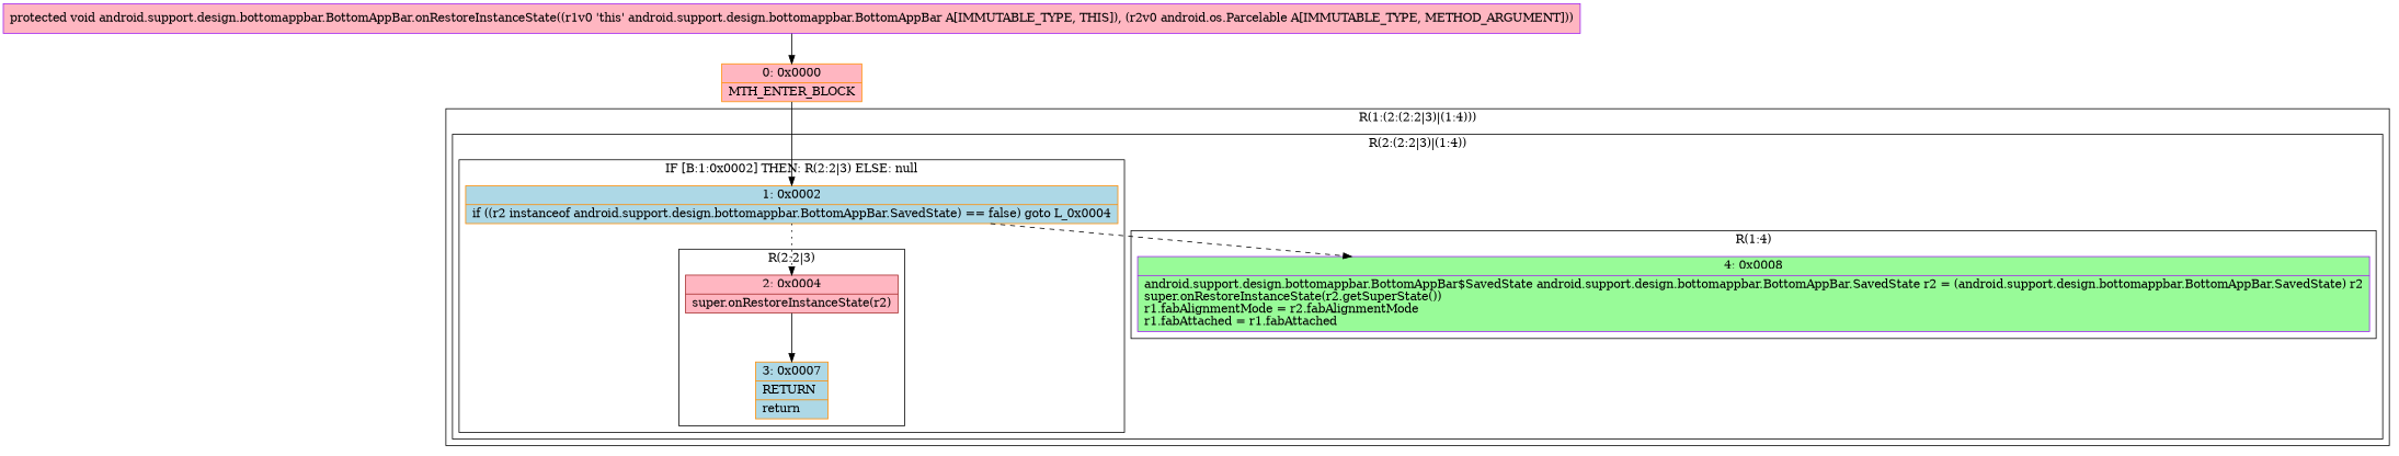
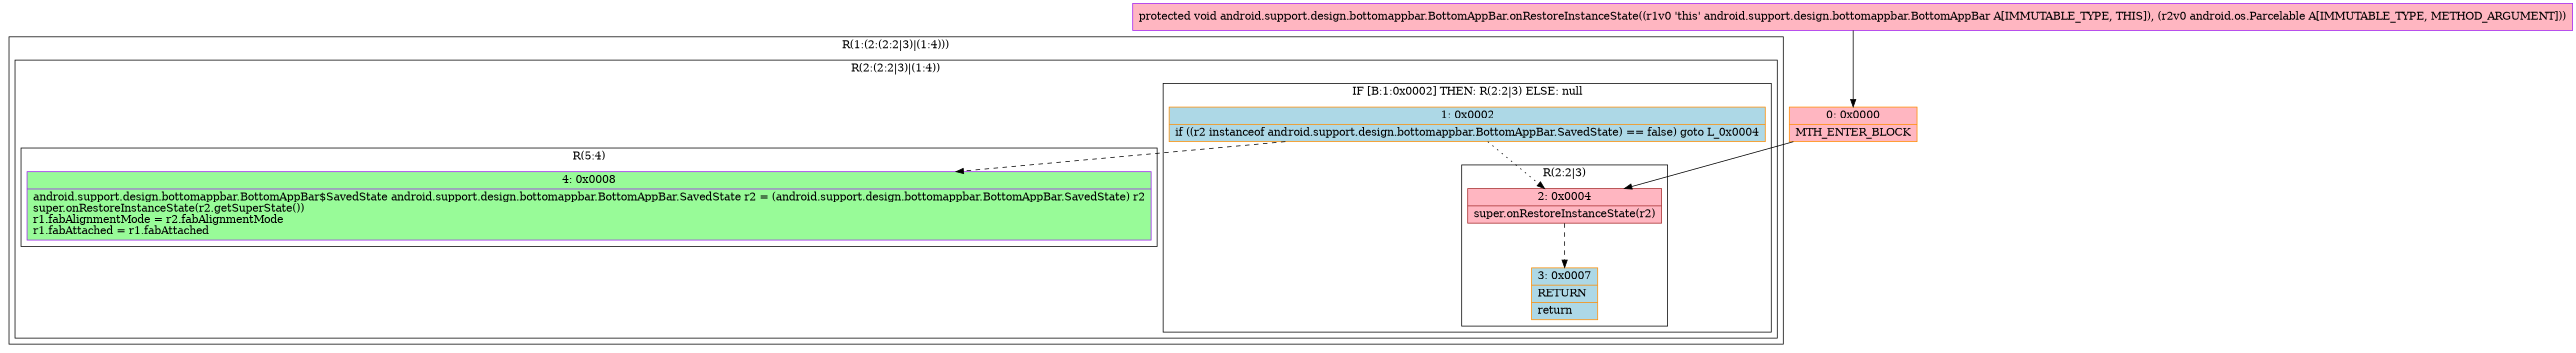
  digraph {
    node [color=darkorange fillcolor=lightpink shape=record style=filled]
    edge [style=dashed]
    n1 [color=brown label="{2\:\ 0x0004|super.onRestoreInstanceState(r2)\l}"]
    n2 [fillcolor=lightblue label="{3\:\ 0x0007|RETURN\l|return\l}"]
    n3 [fillcolor=lightblue label="{1\:\ 0x0002|if ((r2 instanceof android.support.design.bottomappbar.BottomAppBar.SavedState) == false) goto L_0x0004\l}"]
    n4 [color=purple fillcolor=palegreen label="{4\:\ 0x0008|android.support.design.bottomappbar.BottomAppBar$SavedState android.support.design.bottomappbar.BottomAppBar.SavedState r2 = (android.support.design.bottomappbar.BottomAppBar.SavedState) r2\lsuper.onRestoreInstanceState(r2.getSuperState())\lr1.fabAlignmentMode = r2.fabAlignmentMode\lr1.fabAttached = r1.fabAttached\l}"]
    n5 [label="{0\:\ 0x0000|MTH_ENTER_BLOCK\l}"]
    n6 [color=purple label="{protected void android.support.design.bottomappbar.BottomAppBar.onRestoreInstanceState((r1v0 'this' android.support.design.bottomappbar.BottomAppBar A[IMMUTABLE_TYPE, THIS]), (r2v0 android.os.Parcelable A[IMMUTABLE_TYPE, METHOD_ARGUMENT])) }"]
    subgraph cluster_1 {
      label="R(1:(2:(2:2|3)|(1:4)))"
      subgraph cluster_2 {
        label="R(2:(2:2|3)|(1:4))"
        subgraph cluster_3 {
          label="IF [B:1:0x0002] THEN: R(2:2|3) ELSE: null"
          n3
          subgraph cluster_4 {
            label="R(2:2|3)"
            n1
            n2
          }
        }
        subgraph cluster_5 {
-         label="R(1:4)"
+         label="R(5:4)"
          n4
        }
      }
    }
-   n1 -> n2 [style=solid]
+   n1 -> n2
    n3 -> n1 [style=dotted]
    n3 -> n4
-   n5 -> n3 [style=solid]
+   n5 -> n1 [style=solid]
    n6 -> n5 [style=solid]
  }
